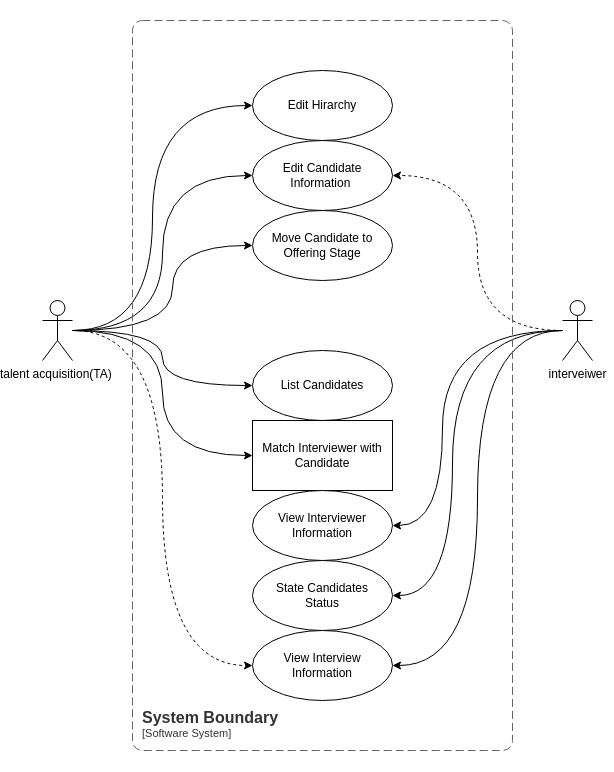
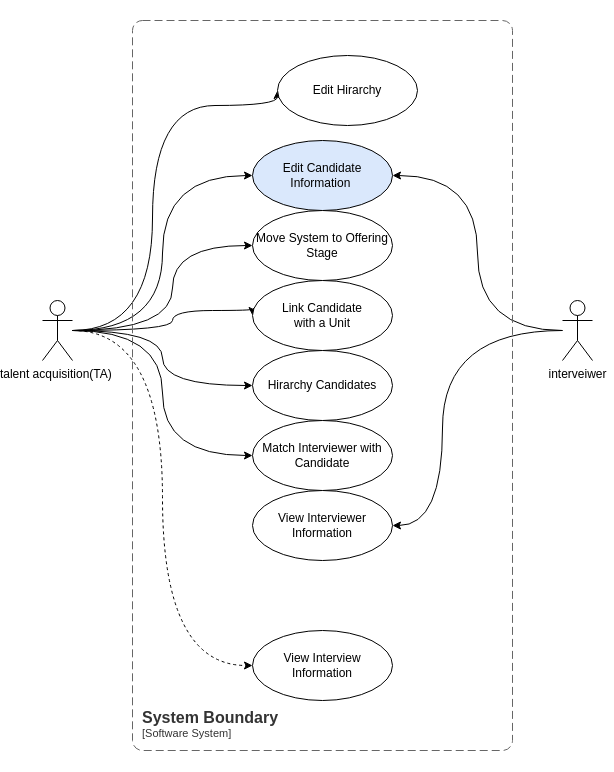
  <mxCell id="0" />
  <mxCell id="1" parent="0" />
- <mxCell id="2" style="edgeStyle=orthogonalEdgeStyle;rounded=0;orthogonalLoop=1;jettySize=auto;html=1;entryX=1;entryY=0.5;entryDx=0;entryDy=0;curved=1;dashed=1;" parent="1" source="6" target="16" edge="1"><mxGeometry relative="1" as="geometry" /></mxCell>
- <mxCell id="3" style="edgeStyle=orthogonalEdgeStyle;rounded=0;orthogonalLoop=1;jettySize=auto;html=1;entryX=1;entryY=0.5;entryDx=0;entryDy=0;elbow=vertical;curved=1;" parent="1" source="6" target="21" edge="1"><mxGeometry relative="1" as="geometry" /></mxCell>
- <mxCell id="4" style="edgeStyle=orthogonalEdgeStyle;rounded=0;orthogonalLoop=1;jettySize=auto;html=1;entryX=1;entryY=0.5;entryDx=0;entryDy=0;elbow=vertical;curved=1;" parent="1" source="6" target="22" edge="1"><mxGeometry relative="1" as="geometry"><Array as="points"><mxPoint x="430" y="330" /><mxPoint x="430" y="595" /></Array></mxGeometry></mxCell>
+ <mxCell id="2" style="edgeStyle=orthogonalEdgeStyle;rounded=0;orthogonalLoop=1;jettySize=auto;html=1;entryX=1;entryY=0.5;entryDx=0;entryDy=0;curved=1;" parent="1" source="6" target="16" edge="1"><mxGeometry relative="1" as="geometry" /></mxCell>
  <mxCell id="5" style="edgeStyle=orthogonalEdgeStyle;rounded=0;orthogonalLoop=1;jettySize=auto;html=1;entryX=1;entryY=0.5;entryDx=0;entryDy=0;elbow=vertical;curved=1;" parent="1" source="6" target="20" edge="1"><mxGeometry relative="1" as="geometry"><Array as="points"><mxPoint x="420" y="330" /><mxPoint x="420" y="525" /></Array></mxGeometry></mxCell>
  <mxCell id="6" value="interveiwer" style="shape=umlActor;verticalLabelPosition=bottom;verticalAlign=top;html=1;outlineConnect=0;rounded=0;" parent="1" vertex="1"><mxGeometry x="540" y="300" width="30" height="60" as="geometry" /></mxCell>
  <mxCell id="7" style="edgeStyle=orthogonalEdgeStyle;rounded=0;orthogonalLoop=1;jettySize=auto;html=1;entryX=0;entryY=0.5;entryDx=0;entryDy=0;curved=1;" parent="1" source="14" target="16" edge="1"><mxGeometry relative="1" as="geometry" /></mxCell>
  <mxCell id="8" style="edgeStyle=orthogonalEdgeStyle;rounded=0;orthogonalLoop=1;jettySize=auto;html=1;elbow=vertical;curved=1;entryX=0;entryY=0.5;entryDx=0;entryDy=0;" parent="1" source="14" target="17" edge="1"><mxGeometry relative="1" as="geometry"><Array as="points"><mxPoint x="150" y="330" /><mxPoint x="150" y="245" /></Array><mxPoint x="200" y="270" as="targetPoint" /></mxGeometry></mxCell>
+ <mxCell id="9" style="edgeStyle=orthogonalEdgeStyle;rounded=0;orthogonalLoop=1;jettySize=auto;html=1;entryX=0;entryY=0.5;entryDx=0;entryDy=0;elbow=vertical;curved=1;" parent="1" source="14" target="15" edge="1"><mxGeometry relative="1" as="geometry"><Array as="points"><mxPoint x="150" y="330" /><mxPoint x="150" y="310" /><mxPoint x="230" y="310" /></Array></mxGeometry></mxCell>
  <mxCell id="10" style="edgeStyle=orthogonalEdgeStyle;rounded=0;orthogonalLoop=1;jettySize=auto;html=1;entryX=0;entryY=0.5;entryDx=0;entryDy=0;elbow=vertical;curved=1;" parent="1" source="14" target="18" edge="1"><mxGeometry relative="1" as="geometry" /></mxCell>
  <mxCell id="11" style="edgeStyle=orthogonalEdgeStyle;rounded=0;orthogonalLoop=1;jettySize=auto;html=1;entryX=0;entryY=0.5;entryDx=0;entryDy=0;elbow=vertical;curved=1;" parent="1" source="14" target="19" edge="1"><mxGeometry relative="1" as="geometry" /></mxCell>
  <mxCell id="12" style="edgeStyle=orthogonalEdgeStyle;rounded=0;orthogonalLoop=1;jettySize=auto;html=1;entryX=0;entryY=0.5;entryDx=0;entryDy=0;elbow=vertical;curved=1;dashed=1;" parent="1" source="14" target="21" edge="1"><mxGeometry relative="1" as="geometry" /></mxCell>
  <mxCell id="13" style="edgeStyle=orthogonalEdgeStyle;rounded=0;orthogonalLoop=1;jettySize=auto;html=1;entryX=0;entryY=0.5;entryDx=0;entryDy=0;curved=1;" edge="1" parent="1" source="14" target="24"><mxGeometry relative="1" as="geometry"><Array as="points"><mxPoint x="130" y="330" /><mxPoint x="130" y="105" /></Array></mxGeometry></mxCell>
  <mxCell id="14" value="talent acquisition(TA)&amp;nbsp;" style="shape=umlActor;verticalLabelPosition=bottom;verticalAlign=top;html=1;outlineConnect=0;rounded=0;" parent="1" vertex="1"><mxGeometry x="20" y="300" width="30" height="60" as="geometry" /></mxCell>
- <mxCell id="16" value="Edit Candidate&lt;br&gt;Information&amp;nbsp;" style="ellipse;whiteSpace=wrap;html=1;rounded=0;" parent="1" vertex="1"><mxGeometry x="230" y="140" width="140" height="70" as="geometry" /></mxCell>
- <mxCell id="17" value="Move Candidate to Offering Stage" style="ellipse;whiteSpace=wrap;html=1;rounded=0;" parent="1" vertex="1"><mxGeometry x="230" y="210" width="140" height="70" as="geometry" /></mxCell>
- <mxCell id="18" value="List Candidates" style="ellipse;whiteSpace=wrap;html=1;rounded=0;" parent="1" vertex="1"><mxGeometry x="230" y="350" width="140" height="70" as="geometry" /></mxCell>
- <mxCell id="19" value="Match Interviewer with Candidate" style="whiteSpace=wrap;html=1;rounded=0;" parent="1" vertex="1"><mxGeometry x="230" y="420" width="140" height="70" as="geometry" /></mxCell>
+ <mxCell id="15" value="Link Candidate&lt;br&gt;&amp;nbsp;with a Unit&amp;nbsp;" style="ellipse;whiteSpace=wrap;html=1;rounded=0;" parent="1" vertex="1"><mxGeometry x="230" y="280" width="140" height="70" as="geometry" /></mxCell>
+ <mxCell id="16" value="Edit Candidate&lt;br&gt;Information&amp;nbsp;" style="ellipse;whiteSpace=wrap;html=1;rounded=0;fillColor=#dae8fc;" parent="1" vertex="1"><mxGeometry x="230" y="140" width="140" height="70" as="geometry" /></mxCell>
+ <mxCell id="17" value="Move System to Offering Stage" style="ellipse;whiteSpace=wrap;html=1;rounded=0;" parent="1" vertex="1"><mxGeometry x="230" y="210" width="140" height="70" as="geometry" /></mxCell>
+ <mxCell id="18" value="Hirarchy Candidates" style="ellipse;whiteSpace=wrap;html=1;rounded=0;" parent="1" vertex="1"><mxGeometry x="230" y="350" width="140" height="70" as="geometry" /></mxCell>
+ <mxCell id="19" value="Match Interviewer with Candidate" style="ellipse;whiteSpace=wrap;html=1;rounded=0;" parent="1" vertex="1"><mxGeometry x="230" y="420" width="140" height="70" as="geometry" /></mxCell>
  <mxCell id="20" value="View Interviewer&lt;br&gt;Information" style="ellipse;whiteSpace=wrap;html=1;rounded=0;" parent="1" vertex="1"><mxGeometry x="230" y="490" width="140" height="70" as="geometry" /></mxCell>
  <mxCell id="21" value="View Interview&lt;br&gt;Information" style="ellipse;whiteSpace=wrap;html=1;rounded=0;" parent="1" vertex="1"><mxGeometry x="230" y="630" width="140" height="70" as="geometry" /></mxCell>
- <mxCell id="22" value="State Candidates&lt;br&gt;Status" style="ellipse;whiteSpace=wrap;html=1;rounded=0;" parent="1" vertex="1"><mxGeometry x="230" y="560" width="140" height="70" as="geometry" /></mxCell>
  <mxCell id="23" value="&lt;font style=&quot;font-size: 16px&quot;&gt;&lt;b&gt;&lt;div style=&quot;text-align: left&quot;&gt;System Boundary&lt;/div&gt;&lt;/b&gt;&lt;/font&gt;&lt;div style=&quot;text-align: left&quot;&gt;[Software System]&lt;/div&gt;" style="rounded=1;fontSize=11;whiteSpace=wrap;html=1;dashed=1;arcSize=20;fillColor=none;strokeColor=#666666;fontColor=#333333;labelBackgroundColor=none;align=left;verticalAlign=bottom;labelBorderColor=none;spacingTop=0;spacing=10;dashPattern=8 4;metaEdit=1;rotatable=0;perimeter=rectanglePerimeter;noLabel=0;labelPadding=0;allowArrows=0;connectable=0;expand=0;recursiveResize=0;editable=1;pointerEvents=0;absoluteArcSize=1;points=[[0.25,0,0],[0.5,0,0],[0.75,0,0],[1,0.25,0],[1,0.5,0],[1,0.75,0],[0.75,1,0],[0.5,1,0],[0.25,1,0],[0,0.75,0],[0,0.5,0],[0,0.25,0]];" parent="1" vertex="1"><mxGeometry x="110" y="20" width="380" height="730" as="geometry" /></mxCell>
- <mxCell id="24" value="Edit Hirarchy" style="ellipse;whiteSpace=wrap;html=1;rounded=0;" vertex="1" parent="1"><mxGeometry x="230" y="70" width="140" height="70" as="geometry" /></mxCell>
+ <mxCell id="24" value="Edit Hirarchy" style="ellipse;whiteSpace=wrap;html=1;rounded=0;" vertex="1" parent="1"><mxGeometry x="255" y="55" width="140" height="70" as="geometry" /></mxCell>
